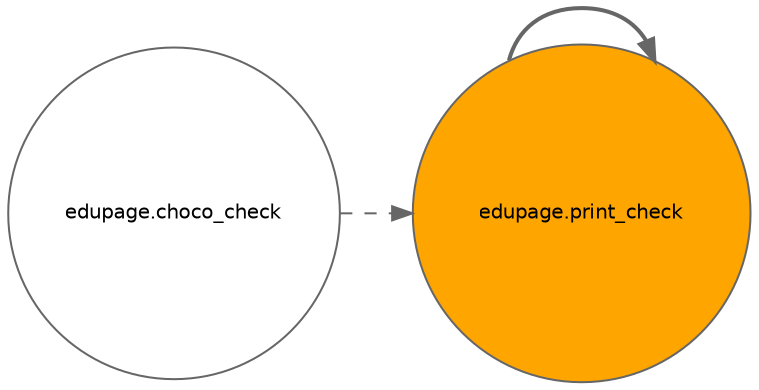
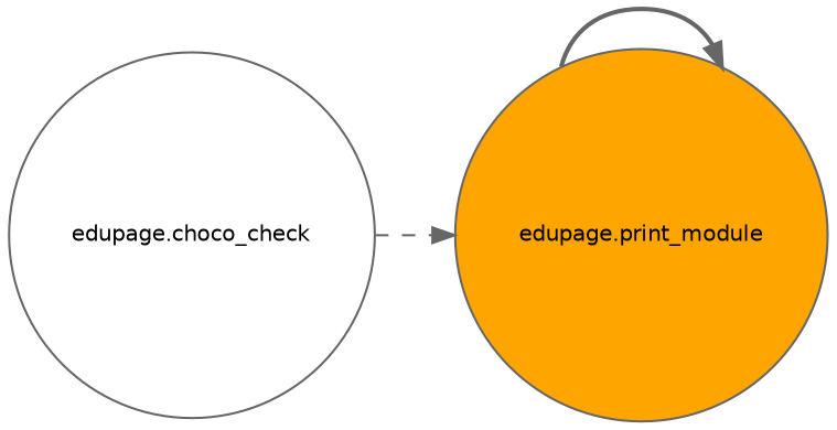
  digraph {
    rankdir=LR
    node [fontname=Helvetica fontsize=10 shape=circle style=filled]
    edge [color=gray40 fontname=Helvetica fontsize=10 labelfontname=Helvetica labelfontsize=10]
    n1 [color=gray40 fillcolor=white fontcolor=black height=0.2 label="edupage.choco_check" width=0.4]
-   n2 [color=grey40 fillcolor=orange height=0.2 label="edupage.print_check" width=0.4]
+   n2 [color=grey40 fillcolor=orange height=0.2 label="edupage.print_module" width=0.4]
    n1 -> n2 [style=dashed]
    n2 -> n2 [style=bold]
  }
